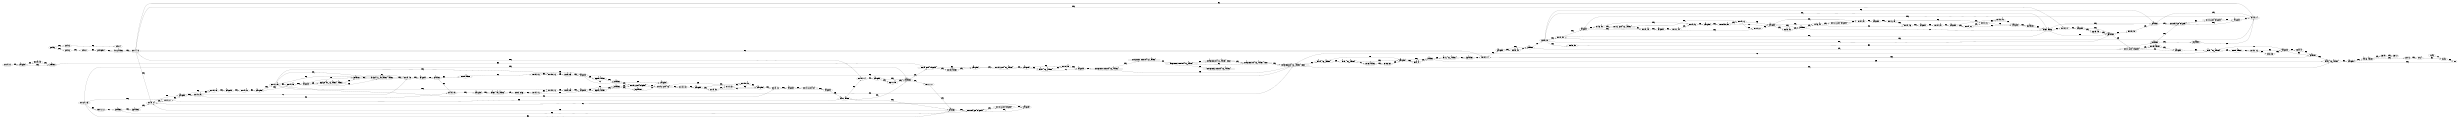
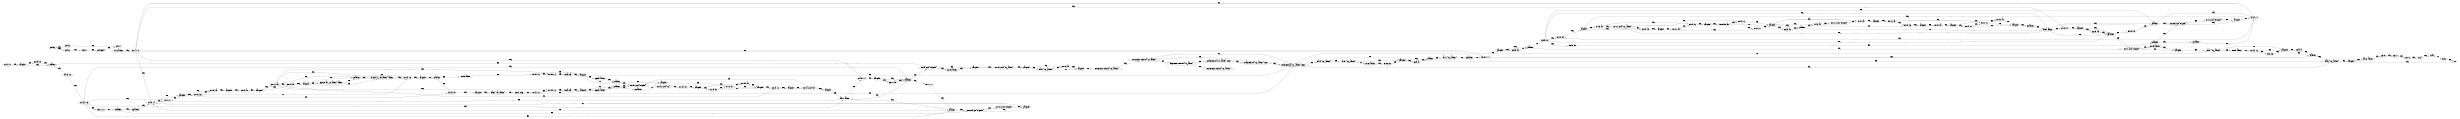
  digraph {
    rankdir=LR
    n1 [label="push rbp"]
    n2 [label="push r15"]
    n3 [label="push r13"]
    n4 [label="push r14"]
    n5 [label="push r12"]
    n6 [label="push symbol"]
    n7 [label="sub rsp , address"]
    n8 [label="mov r14 , rsi"]
    n9 [label="mov rdi , r14"]
    n10 [label="mov rdi , r14"]
    n11 [label="mov rdi , r14"]
    n12 [label="mov rdi , r14"]
    n13 [label="mov rdi , r14"]
    n14 [label="call symbol"]
    n15 [label="mov rsi , r12"]
    n16 [label="call symbol"]
    n17 [label="mov rsi , rbx"]
    n18 [label="call symbol"]
    n19 [label="call symbol"]
    n20 [label="call symbol"]
    n21 [label="mov rdi , rsi"]
    n22 [label="call symbol"]
    n23 [label="mov rdi , qword [ rsp + address ]"]
    n24 [label="call symbol"]
    n25 [label="test rax , rax"]
    n26 [label="je address"]
    n27 [label="mov rsi , qword [ rel symbol ]"]
+   n28 [label="mov r15 , rsp"]
    n29 [label="mov edi , address"]
    n30 [label="call symbol"]
    n31 [label="xor r12d , r12d"]
    n32 [label="test r12 , r12"]
    n33 [label="add r12 , address"]
    n34 [label="jae address"]
    n35 [label="je address"]
    n36 [label="lea rdi , [ rsp + address ]"]
    n37 [label="mov rsi , rax"]
    n38 [label="call symbol"]
    n39 [label="movups xmm0 , xmmword [ rsp + address ]"]
    n40 [label="movups xmm1 , xmmword [ rsp + address ]"]
    n41 [label="movaps xmmword [ rsp + address ] , xmm0"]
    n42 [label="movups xmm2 , xmmword [ rsp + address ]"]
    n43 [label="movaps xmmword [ rsp + address ] , xmm1"]
    n44 [label="lea rdi , [ rsp + address ]"]
    n45 [label="lea rdi , [ rsp + address ]"]
    n46 [label="lea rdi , [ rsp + address ]"]
    n47 [label="movups xmm3 , xmmword [ rsp + address ]"]
    n48 [label="movaps xmmword [ rsp + address ] , xmm2"]
    n49 [label="lea rdx , [ rsp + address ]"]
    n50 [label="call symbol"]
    n51 [label="call symbol"]
    n52 [label="mov esi , address"]
    n53 [label="call symbol"]
    n54 [label="mov esi , address"]
    n55 [label="test al , al"]
    n56 [label="je address"]
    n57 [label="xor ecx , ecx"]
    n58 [label="lea r15 , [ rsp + address ]"]
    n59 [label="jmp address"]
    n60 [label="add rsp , address"]
    n61 [label=retn]
    n62 [label="jne address"]
    n63 [label="test r12 , r12"]
    n64 [label="movsx edi , byte [ rel symbol ]"]
    n65 [label="jmp address"]
    n66 [label="mov rsi , qword [ rel symbol ]"]
    n67 [label="call symbol"]
    n68 [label="pop rbx"]
    n69 [label="pop r12"]
    n70 [label="pop r13"]
    n71 [label="pop r84"]
    n72 [label="pop r95"]
    n73 [label="pop rbp"]
    n74 [label="test rax , rax"]
    n75 [label="je address"]
-   n76 [label="mov rbx , rax"]
+   n76 [label="mov rbx , jmp"]
    n77 [label="mov rdi , rax"]
    n78 [label="mov rsi , qword [ rel symbol ]"]
    n79 [label="xor ebx , xor"]
    n80 [label="mov edi , address"]
    n81 [label="call symbol"]
    n82 [label="test rbx , rbx"]
    n83 [label="add ebx , address"]
    n84 [label="jae address"]
    n85 [label="je address"]
    n86 [label="jne address"]
    n87 [label="test rbx , rbx"]
    n88 [label="movsx edi , byte [ rel symbol ]"]
    n89 [label="mov rdi , rbx"]
    n90 [label="call symbol"]
    n91 [label="je address"]
    n92 [label="mov esi , address"]
    n93 [label="mov rdi , rbx"]
    n94 [label="mov rdi , r15"]
    n95 [label="call symbol"]
    n96 [label="mov rdx , r13"]
    n97 [label="call symbol"]
    n98 [label="lea ecx , [ rax + address ]"]
    n99 [label="mov byte [ r13 + rax - address ] , address"]
    n100 [label="call symbol"]
    n101 [label="mov rdi , rax"]
    n102 [label="call symbol"]
    n103 [label="mov r13 , rax"]
    n104 [label="mov rdi , rax"]
    n105 [label="jne address"]
    n106 [label="mov rdx , r13"]
    n107 [label="mov rdi , r13"]
    n108 [label="call symbol"]
    n109 [label="xor eax , eax"]
    n110 [label="xor eax , eax"]
    n111 [label="call symbol"]
    n112 [label="cmp byte [ rax + r13 - address ] , address"]
    n113 [label="mov rdx , r15"]
    n114 [label="test al , al"]
    n115 [label="je address"]
    n116 [label="xor ecx , ecx"]
    n117 [label="jmp address"]
    n118 [label="mov rsi , qword [ rel symbol ]"]
    n119 [label="call symbol"]
    n120 [label="cmp eax , address"]
    n121 [label="jne address"]
    n122 [label="mov rbx , qword [ rel symbol ]"]
    n123 [label="call symbol"]
    n124 [label="mov rbp , qword [ rsp ]"]
    n125 [label="mov rdi , rbp"]
    n126 [label="mov rsi , rbp"]
    n127 [label="mov esi , string"]
    n128 [label="mov rdi , r15"]
    n129 [label="call symbol"]
    n130 [label="cmp eax , address"]
    n131 [label="jne address"]
    n132 [label="jmp address"]
    n133 [label="mov rbp , rax"]
    n134 [label="mov rdi , rax"]
    n135 [label="call symbol"]
    n136 [label="mov rdx , rax"]
    n137 [label="call symbol"]
    n138 [label="mov rdi , rbx"]
    n139 [label="mov rdi , qword [ rsp ]"]
    n140 [label="call symbol"]
    n141 [label="cmp r12 , rax"]
    n142 [label="cmp rbx , rax"]
    n143 [label="mov rbp , rax"]
    n144 [label="mov r12 , qword [ rel symbol ]"]
    n145 [label="mov rdi , rbp"]
    n146 [label="mov rdi , rax"]
    n147 [label="call symbol"]
    n148 [label="call symbol"]
    n149 [label="mov r13 , rax"]
    n150 [label="mov rsi , r13"]
    n151 [label="mov rdx , rax"]
    n152 [label="call symbol"]
    n153 [label="mov rdi , rax"]
    n154 [label="call symbol"]
    n155 [label="mov rdi , r12"]
    n156 [label="jmp address"]
    n157 [label="mov r13 , qword [ rsp + address ]"]
    n158 [label="mov rdi , rbp"]
    n159 [label="call symbol"]
    n160 [label="mov rdi , r13"]
    n161 [label="call symbol"]
    n162 [label="mov rsi , r12"]
    n163 [label="call symbol"]
    n164 [label="mov r12 , rax"]
    n165 [label="movsxd rdx , eax"]
    n166 [label="test rax , rax"]
    n167 [label="je address"]
-   n1 -> n2 [label=CFG]
+   n2 -> n1 [label=CFG]
    n1 -> n3 [label=CFG]
    n2 -> n4 [label=DFG]
    n3 -> n5 [label=CFG]
    n5 -> n6 [label=CFG]
-   n6 -> n7 [label=CFG]
+   n6 -> n4 [label=CFG]
    n7 -> n8 [label=CFG]
    n8 -> n9 [label=DFG]
    n8 -> n10 [label=DFG]
    n8 -> n11 [label=DFG]
    n8 -> n12 [label=DFG]
    n8 -> n13 [label=DFG]
    n9 -> n14 [label=DFG]
    n10 -> n15 [label=CFG]
    n10 -> n16 [label=DFG]
    n11 -> n17 [label=CFG]
    n11 -> n18 [label=DFG]
    n12 -> n19 [label=DFG]
    n13 -> n20 [label=DFG]
    n14 -> n74 [label=CFG]
    n14 -> n75 [label=DFG]
    n15 -> n16 [label=DFG]
    n16 -> n76 [label=DFG]
    n16 -> n77 [label=DFG]
    n17 -> n18 [label=DFG]
    n18 -> n133 [label=DFG]
    n18 -> n134 [label=DFG]
    n19 -> n34 [label=DFG]
    n19 -> n141 [label=CFG]
    n20 -> n84 [label=DFG]
    n20 -> n142 [label=CFG]
    n21 -> n22 [label=DFG]
    n22 -> n25 [label=CFG]
    n22 -> n26 [label=DFG]
    n23 -> n24 [label=DFG]
    n24 -> n36 [label=CFG]
    n24 -> n37 [label=DFG]
    n25 -> n26 [label=CFG]
    n26 -> n27 [label=CFG]
+   n26 -> n28 [label=CFG]
    n27 -> n29 [label=CFG]
    n27 -> n30 [label=DFG]
+   n28 -> n31 [label=CFG]
    n29 -> n30 [label=CFG]
    n30 -> n23 [label=CFG]
    n31 -> n15 [label=DFG]
    n31 -> n32 [label=CFG]
+   n31 -> n33 [label=DFG]
    n31 -> n34 [label=DFG]
    n31 -> n35 [label=DFG]
    n32 -> n62 [label=CFG]
    n33 -> n12 [label=CFG]
    n33 -> n15 [label=DFG]
    n33 -> n34 [label=DFG]
    n33 -> n35 [label=DFG]
    n34 -> n27 [label=CFG]
    n34 -> n63 [label=CFG]
    n35 -> n10 [label=CFG]
    n35 -> n64 [label=CFG]
    n36 -> n37 [label=CFG]
    n36 -> n38 [label=DFG]
    n37 -> n38 [label=DFG]
    n38 -> n39 [label=CFG]
    n39 -> n40 [label=DFG]
-   n39 -> n41 [label=DFG]
+   n40 -> n41 [label=DFG]
    n40 -> n42 [label=CFG]
-   n42 -> n43 [label=DFG]
+   n40 -> n43 [label=DFG]
    n41 -> n44 [label=DFG]
    n41 -> n45 [label=DFG]
    n41 -> n46 [label=DFG]
    n42 -> n47 [label=CFG]
    n42 -> n48 [label=CFG]
    n43 -> n41 [label=DFG]
    n44 -> n49 [label=CFG]
    n44 -> n50 [label=DFG]
    n45 -> n51 [label=DFG]
    n46 -> n52 [label=CFG]
    n46 -> n53 [label=DFG]
    n48 -> n43 [label=CFG]
    n49 -> n50 [label=DFG]
    n49 -> n54 [label=CFG]
    n50 -> n55 [label=CFG]
    n50 -> n56 [label=DFG]
    n51 -> n60 [label=CFG]
    n51 -> n61 [label=DFG]
    n52 -> n113 [label=CFG]
    n53 -> n114 [label=CFG]
    n53 -> n115 [label=DFG]
    n54 -> n57 [label=CFG]
    n55 -> n56 [label=CFG]
    n56 -> n45 [label=CFG]
    n56 -> n58 [label=CFG]
    n57 -> n50 [label=CFG]
    n58 -> n59 [label=CFG]
    n59 -> n9 [label=CFG]
    n60 -> n68 [label=CFG]
    n62 -> n64 [label=CFG]
    n62 -> n65 [label=CFG]
    n63 -> n35 [label=CFG]
    n64 -> n66 [label=CFG]
    n64 -> n67 [label=DFG]
    n65 -> n10 [label=CFG]
    n66 -> n67 [label=DFG]
    n67 -> n10 [label=CFG]
    n68 -> n69 [label=CFG]
-   n60 -> n70 [label=CFG]
+   n69 -> n70 [label=CFG]
    n70 -> n71 [label=CFG]
-   n71 -> n73 [label=CFG]
+   n71 -> n72 [label=CFG]
    n72 -> n73 [label=CFG]
    n73 -> n61 [label=CFG]
    n74 -> n75 [label=CFG]
    n75 -> n78 [label=CFG]
    n75 -> n79 [label=CFG]
    n76 -> n77 [label=CFG]
    n76 -> n89 [label=DFG]
    n76 -> n93 [label=DFG]
    n77 -> n100 [label=DFG]
    n78 -> n80 [label=CFG]
    n78 -> n81 [label=DFG]
    n79 -> n17 [label=DFG]
    n79 -> n82 [label=CFG]
    n79 -> n83 [label=DFG]
    n79 -> n84 [label=DFG]
    n79 -> n85 [label=DFG]
    n80 -> n81 [label=CFG]
    n81 -> n46 [label=CFG]
    n82 -> n86 [label=CFG]
    n83 -> n13 [label=CFG]
-   n83 -> n17 [label=DFG]
+   n83 -> n157 [label=DFG]
    n83 -> n84 [label=DFG]
    n83 -> n85 [label=DFG]
    n84 -> n78 [label=CFG]
    n84 -> n87 [label=CFG]
    n85 -> n11 [label=CFG]
    n85 -> n88 [label=CFG]
    n86 -> n88 [label=CFG]
    n86 -> n117 [label=CFG]
    n87 -> n85 [label=CFG]
    n88 -> n118 [label=CFG]
    n88 -> n119 [label=DFG]
    n89 -> n90 [label=DFG]
    n90 -> n91 [label=DFG]
    n91 -> n92 [label=CFG]
    n91 -> n93 [label=CFG]
    n92 -> n94 [label=CFG]
    n93 -> n95 [label=DFG]
    n94 -> n96 [label=CFG]
    n94 -> n97 [label=DFG]
    n95 -> n98 [label=DFG]
    n96 -> n109 [label=CFG]
    n97 -> n41 [label=DFG]
    n97 -> n120 [label=CFG]
    n97 -> n121 [label=DFG]
    n98 -> n127 [label=CFG]
    n99 -> n89 [label=CFG]
    n100 -> n101 [label=DFG]
    n101 -> n102 [label=DFG]
    n102 -> n103 [label=DFG]
    n102 -> n104 [label=DFG]
    n103 -> n96 [label=DFG]
    n103 -> n99 [label=DFG]
    n103 -> n104 [label=CFG]
    n103 -> n105 [label=DFG]
    n103 -> n106 [label=DFG]
    n103 -> n107 [label=DFG]
    n104 -> n108 [label=DFG]
    n105 -> n89 [label=CFG]
    n105 -> n99 [label=CFG]
    n106 -> n110 [label=CFG]
    n107 -> n111 [label=DFG]
    n108 -> n99 [label=DFG]
    n108 -> n105 [label=DFG]
    n108 -> n112 [label=CFG]
    n109 -> n97 [label=CFG]
    n110 -> n129 [label=CFG]
    n111 -> n139 [label=CFG]
    n112 -> n105 [label=CFG]
    n113 -> n53 [label=DFG]
    n113 -> n116 [label=CFG]
    n114 -> n115 [label=CFG]
    n115 -> n9 [label=CFG]
    n115 -> n45 [label=CFG]
    n116 -> n53 [label=CFG]
    n117 -> n11 [label=CFG]
    n118 -> n119 [label=DFG]
    n119 -> n11 [label=CFG]
    n120 -> n121 [label=CFG]
    n121 -> n122 [label=CFG]
    n121 -> n123 [label=CFG]
-   n122 -> n124 [label=CFG]
+   n122 -> n139 [label=CFG]
    n124 -> n125 [label=DFG]
    n124 -> n126 [label=CFG]
    n125 -> n135 [label=DFG]
    n126 -> n136 [label=CFG]
    n126 -> n137 [label=DFG]
    n127 -> n128 [label=CFG]
    n128 -> n106 [label=CFG]
    n128 -> n129 [label=DFG]
    n129 -> n41 [label=DFG]
    n129 -> n130 [label=CFG]
    n129 -> n131 [label=DFG]
    n130 -> n131 [label=CFG]
    n131 -> n122 [label=CFG]
    n131 -> n132 [label=CFG]
    n132 -> n123 [label=CFG]
    n133 -> n157 [label=CFG]
    n133 -> n158 [label=DFG]
    n134 -> n159 [label=DFG]
    n135 -> n136 [label=DFG]
    n135 -> n138 [label=CFG]
    n136 -> n137 [label=DFG]
    n137 -> n107 [label=CFG]
    n138 -> n126 [label=CFG]
    n138 -> n137 [label=DFG]
    n139 -> n140 [label=DFG]
    n140 -> n33 [label=CFG]
    n141 -> n34 [label=CFG]
    n142 -> n84 [label=CFG]
    n143 -> n144 [label=CFG]
    n143 -> n145 [label=DFG]
    n144 -> n146 [label=CFG]
    n145 -> n147 [label=DFG]
    n146 -> n148 [label=DFG]
    n147 -> n153 [label=DFG]
    n148 -> n149 [label=DFG]
    n149 -> n145 [label=CFG]
    n149 -> n150 [label=DFG]
    n150 -> n151 [label=CFG]
    n150 -> n152 [label=DFG]
    n151 -> n152 [label=DFG]
    n152 -> n156 [label=CFG]
    n153 -> n154 [label=DFG]
    n154 -> n151 [label=DFG]
    n154 -> n155 [label=CFG]
    n155 -> n150 [label=CFG]
    n155 -> n152 [label=DFG]
    n156 -> n83 [label=CFG]
    n157 -> n134 [label=CFG]
    n157 -> n160 [label=DFG]
    n158 -> n161 [label=DFG]
    n159 -> n164 [label=DFG]
    n160 -> n162 [label=CFG]
    n160 -> n163 [label=DFG]
    n161 -> n165 [label=DFG]
    n162 -> n163 [label=DFG]
    n163 -> n143 [label=DFG]
    n163 -> n146 [label=DFG]
    n163 -> n166 [label=CFG]
    n163 -> n167 [label=DFG]
    n164 -> n158 [label=CFG]
    n164 -> n162 [label=DFG]
    n165 -> n160 [label=CFG]
    n165 -> n163 [label=DFG]
    n166 -> n167 [label=CFG]
    n167 -> n83 [label=CFG]
    n167 -> n143 [label=CFG]
  }
